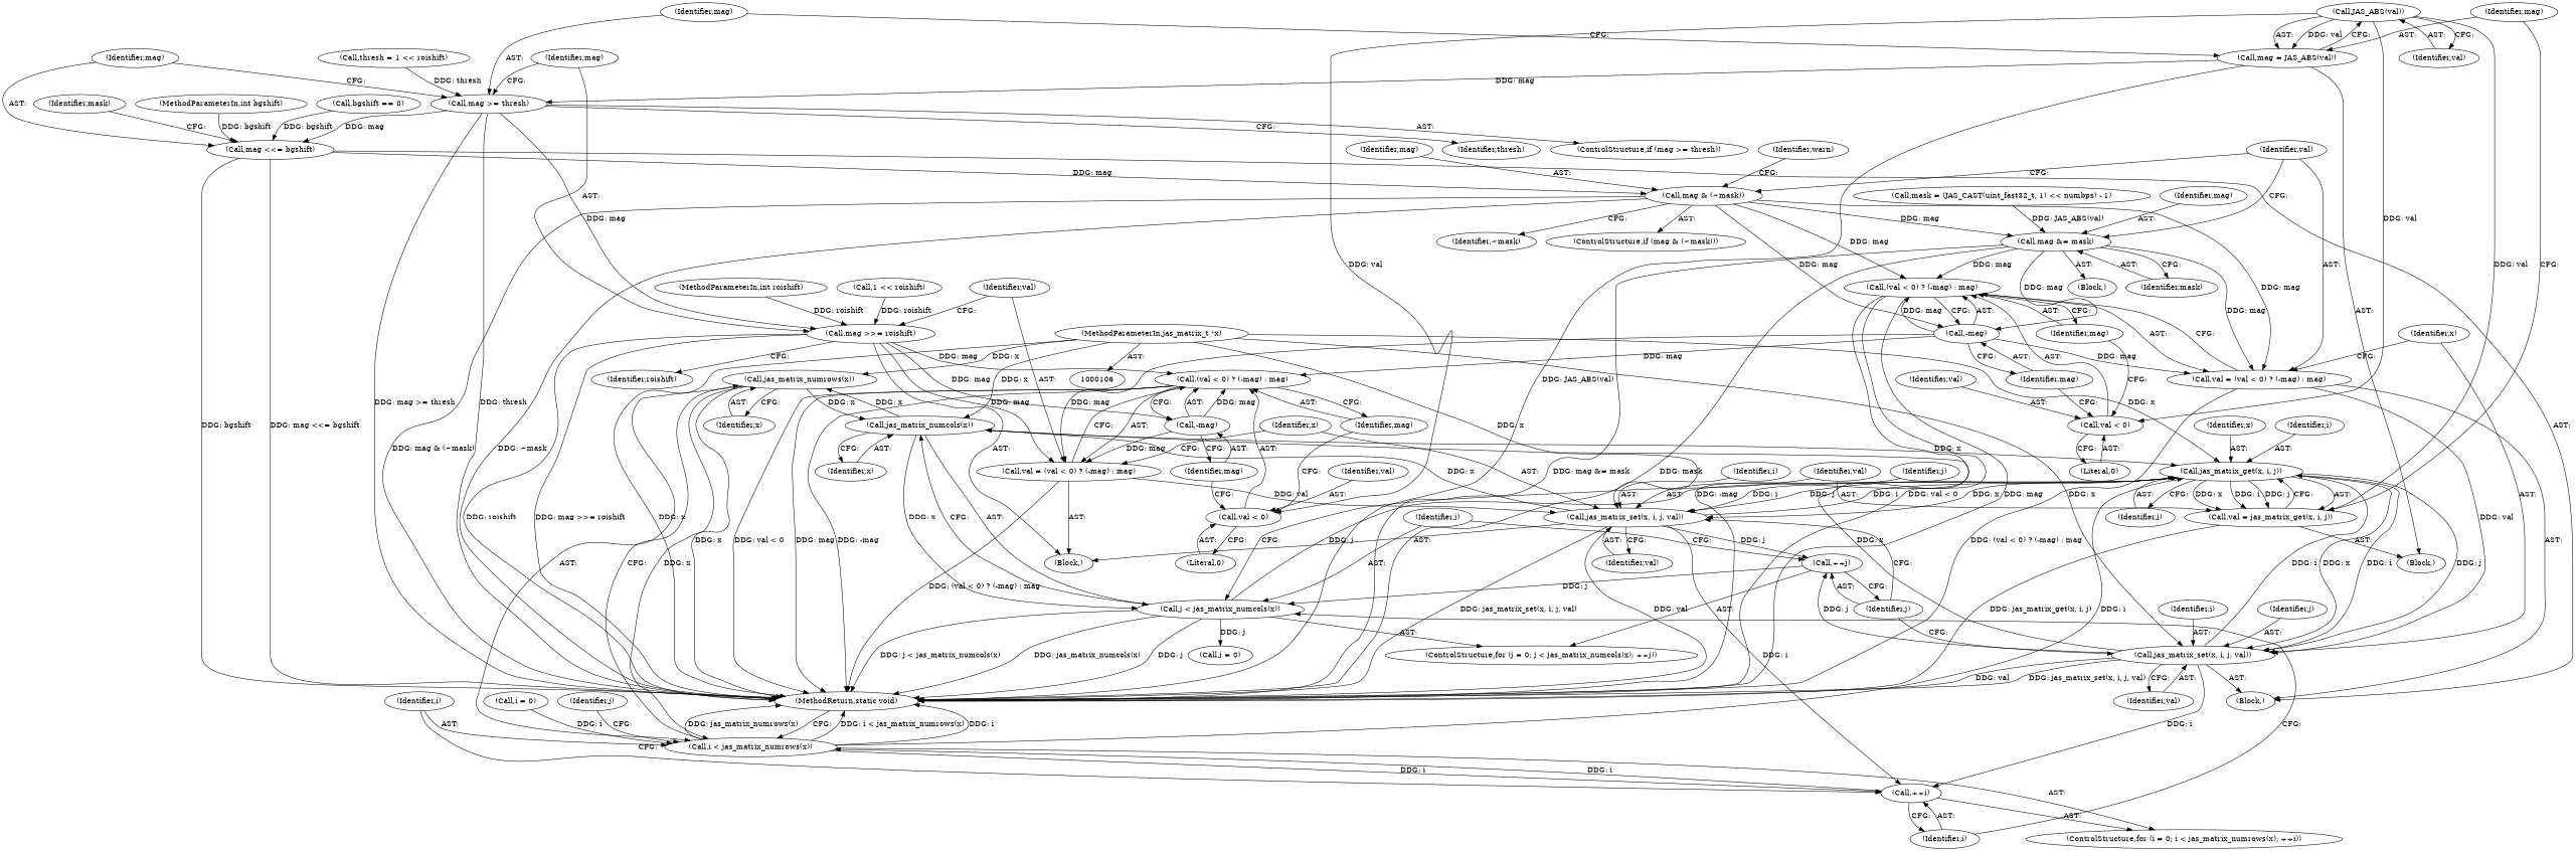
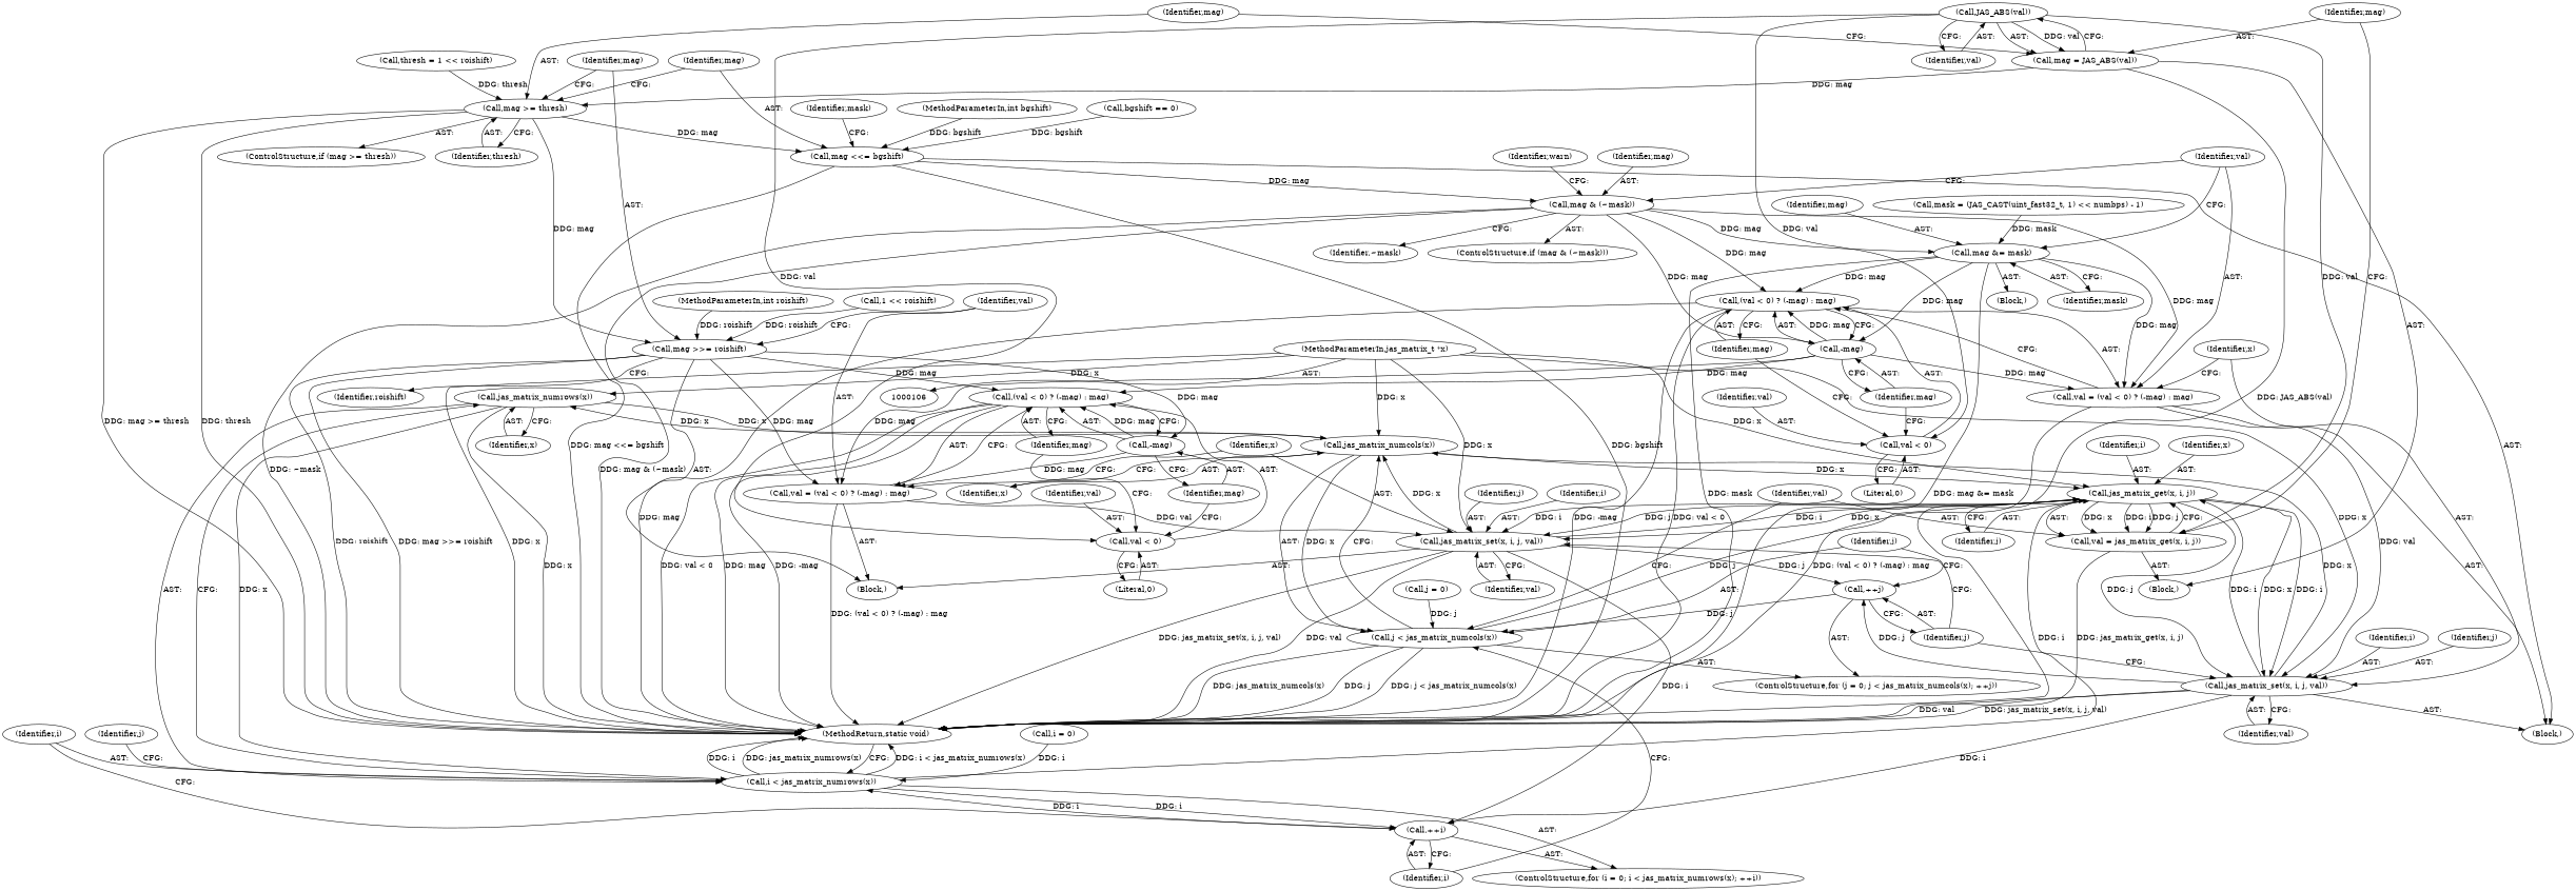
  digraph {
    n1 [label="(MethodParameterIn,jas_matrix_t *x)"]
    n2 [label="(Call,jas_matrix_numrows(x))"]
    n3 [label="(Call,jas_matrix_get(x, i, j))"]
    n4 [label="(Call,jas_matrix_set(x, i, j, val))"]
    n5 [label="(Call,jas_matrix_numcols(x))"]
    n6 [label="(Call,jas_matrix_set(x, i, j, val))"]
    n7 [label="(MethodReturn,static void)"]
    1000106
    n9 [label="(Call,i < jas_matrix_numrows(x))"]
    n10 [label="(Identifier,x)"]
    n11 [label="(Call,val = jas_matrix_get(x, i, j))"]
    n12 [label="(Identifier,j)"]
    n13 [label="(Call,++i)"]
    n14 [label="(Block,)"]
    n15 [label="(Call,++j)"]
    n16 [label="(Identifier,val)"]
    n17 [label="(Call,j < jas_matrix_numcols(x))"]
    n18 [label="(Identifier,x)"]
    n19 [label="(Block,)"]
    n20 [label="(Identifier,val)"]
    n21 [label="(ControlStructure,for (i = 0; i < jas_matrix_numrows(x); ++i))"]
    n22 [label="(Identifier,i)"]
    n23 [label="(Block,)"]
    n24 [label="(Call,JAS_ABS(val))"]
    n25 [label="(Call,mag = JAS_ABS(val))"]
    n26 [label="(Call,val < 0)"]
    n27 [label="(Call,val < 0)"]
    n28 [label="(Identifier,val)"]
    n29 [label="(Call,mag >= thresh)"]
    n30 [label="(Call,(val < 0) ? (-mag) : mag)"]
    n31 [label="(Literal,0)"]
    n32 [label="(Call,(val < 0) ? (-mag) : mag)"]
    n33 [label="(Literal,0)"]
    n34 [label="(Call,mag >>= roishift)"]
    n35 [label="(Call,mag <<= bgshift)"]
    n36 [label="(Identifier,thresh)"]
    n37 [label="(ControlStructure,if (mag >= thresh))"]
    n38 [label="(Call,val = (val < 0) ? (-mag) : mag)"]
    n39 [label="(Call,-mag)"]
    n40 [label="(Identifier,roishift)"]
    n41 [label="(Call,mag & (~mask))"]
    n42 [label="(Identifier,mag)"]
    n43 [label="(Identifier,mag)"]
    n44 [label="(ControlStructure,for (j = 0; j < jas_matrix_numcols(x); ++j))"]
    n45 [label="(Identifier,j)"]
    n46 [label="(Call,mag &= mask)"]
    n47 [label="(Call,val = (val < 0) ? (-mag) : mag)"]
    n48 [label="(Call,-mag)"]
    n49 [label="(Identifier,~mask)"]
    n50 [label="(ControlStructure,if (mag & (~mask)))"]
    n51 [label="(Block,)"]
    n52 [label="(Identifier,mask)"]
    n53 [label="(Identifier,mag)"]
    n54 [label="(Identifier,mag)"]
    n55 [label="(Identifier,j)"]
    n56 [label="(Identifier,i)"]
    n57 [label="(Identifier,val)"]
    n58 [label="(Identifier,mag)"]
    n59 [label="(Identifier,mag)"]
    n60 [label="(Call,1 << roishift)"]
    n61 [label="(MethodParameterIn,int roishift)"]
    n62 [label="(Identifier,x)"]
    n63 [label="(Identifier,j)"]
    n64 [label="(Identifier,mag)"]
    n65 [label="(Identifier,val)"]
    n66 [label="(Identifier,mag)"]
    n67 [label="(Identifier,warn)"]
    n68 [label="(Call,bgshift == 0)"]
    n69 [label="(Identifier,i)"]
    n70 [label="(Identifier,mask)"]
    n71 [label="(Identifier,j)"]
    n72 [label="(Identifier,mag)"]
    n73 [label="(Identifier,val)"]
    n74 [label="(Identifier,val)"]
    n75 [label="(Identifier,i)"]
    n76 [label="(Identifier,val)"]
    n77 [label="(Call,mask = (JAS_CAST(uint_fast32_t, 1) << numbps) - 1)"]
    n78 [label="(Identifier,x)"]
    n79 [label="(Call,i = 0)"]
    n80 [label="(Identifier,i)"]
    n81 [label="(MethodParameterIn,int bgshift)"]
    n82 [label="(Identifier,j)"]
    n83 [label="(Identifier,mag)"]
    n84 [label="(Call,thresh = 1 << roishift)"]
    n85 [label="(Call,j = 0)"]
    n86 [label="(Identifier,x)"]
    n1 -> n2 [label="DDG: x"]
    n1 -> n3 [label="DDG: x"]
    n1 -> n4 [label="DDG: x"]
    n1 -> n5 [label="DDG: x"]
    n1 -> n6 [label="DDG: x"]
    n1 -> n7 [label="DDG: x"]
    n1 -> 1000106 [label="AST: "]
    n2 -> n5 [label="DDG: x"]
    n2 -> n7 [label="DDG: x"]
    n2 -> n9 [label="AST: "]
    n2 -> n9 [label="DDG: x"]
    n2 -> n10 [label="CFG: "]
    n3 -> n4 [label="DDG: x"]
    n3 -> n4 [label="DDG: i"]
    n3 -> n4 [label="DDG: j"]
    n3 -> n6 [label="DDG: x"]
    n3 -> n6 [label="DDG: i"]
    n3 -> n6 [label="DDG: j"]
    n3 -> n11 [label="AST: "]
    n3 -> n11 [label="DDG: x"]
    n3 -> n11 [label="DDG: i"]
    n3 -> n11 [label="DDG: j"]
    n3 -> n12 [label="CFG: "]
    n4 -> n3 [label="DDG: i"]
    n4 -> n5 [label="DDG: x"]
    n4 -> n7 [label="DDG: val"]
    n4 -> n7 [label="DDG: jas_matrix_set(x, i, j, val)"]
    n4 -> n13 [label="DDG: i"]
    n4 -> n14 [label="AST: "]
    n4 -> n15 [label="DDG: j"]
    n4 -> n16 [label="CFG: "]
    n5 -> n2 [label="DDG: x"]
    n5 -> n3 [label="DDG: x"]
    n5 -> n17 [label="AST: "]
    n5 -> n17 [label="DDG: x"]
    n5 -> n18 [label="CFG: "]
    n6 -> n3 [label="DDG: i"]
    n6 -> n5 [label="DDG: x"]
    n6 -> n7 [label="DDG: val"]
    n6 -> n7 [label="DDG: jas_matrix_set(x, i, j, val)"]
    n6 -> n13 [label="DDG: i"]
    n6 -> n15 [label="DDG: j"]
    n6 -> n19 [label="AST: "]
    n6 -> n20 [label="CFG: "]
    n7 -> n9 [label="CFG: "]
    n9 -> n2 [label="CFG: "]
    n9 -> n3 [label="DDG: i"]
    n9 -> n7 [label="DDG: i < jas_matrix_numrows(x)"]
    n9 -> n7 [label="DDG: i"]
    n9 -> n7 [label="DDG: jas_matrix_numrows(x)"]
    n9 -> n13 [label="DDG: i"]
    n9 -> n21 [label="AST: "]
    n10 -> n2 [label="AST: "]
    n11 -> n3 [label="CFG: "]
    n11 -> n7 [label="DDG: jas_matrix_get(x, i, j)"]
    n11 -> n23 [label="AST: "]
    n12 -> n3 [label="AST: "]
    n13 -> n9 [label="DDG: i"]
    n13 -> n21 [label="AST: "]
    n13 -> n22 [label="CFG: "]
    n15 -> n17 [label="DDG: j"]
    n15 -> n44 [label="AST: "]
    n15 -> n45 [label="CFG: "]
    n16 -> n4 [label="AST: "]
    n17 -> n3 [label="DDG: j"]
    n17 -> n5 [label="CFG: "]
    n17 -> n7 [label="DDG: jas_matrix_numcols(x)"]
    n17 -> n7 [label="DDG: j"]
    n17 -> n7 [label="DDG: j < jas_matrix_numcols(x)"]
    n17 -> n44 [label="AST: "]
    n18 -> n5 [label="AST: "]
    n20 -> n6 [label="AST: "]
    n22 -> n13 [label="AST: "]
    n22 -> n17 [label="CFG: "]
    n24 -> n11 [label="DDG: val"]
    n24 -> n25 [label="AST: "]
    n24 -> n25 [label="DDG: val"]
    n24 -> n26 [label="DDG: val"]
    n24 -> n27 [label="DDG: val"]
    n24 -> n28 [label="CFG: "]
    n25 -> n7 [label="DDG: JAS_ABS(val)"]
    n25 -> n23 [label="AST: "]
    n25 -> n24 [label="CFG: "]
    n25 -> n29 [label="DDG: mag"]
    n26 -> n30 [label="AST: "]
    n26 -> n31 [label="CFG: "]
    n27 -> n32 [label="AST: "]
    n27 -> n33 [label="CFG: "]
    n28 -> n24 [label="AST: "]
    n29 -> n7 [label="DDG: thresh"]
    n29 -> n7 [label="DDG: mag >= thresh"]
    n29 -> n34 [label="DDG: mag"]
    n29 -> n35 [label="DDG: mag"]
    n29 -> n36 [label="CFG: "]
    n29 -> n37 [label="AST: "]
    n30 -> n7 [label="DDG: val < 0"]
    n30 -> n7 [label="DDG: mag"]
    n30 -> n7 [label="DDG: -mag"]
    n30 -> n38 [label="AST: "]
    n30 -> n39 [label="CFG: "]
    n30 -> n43 [label="CFG: "]
    n31 -> n26 [label="AST: "]
    n32 -> n7 [label="DDG: val < 0"]
    n32 -> n7 [label="DDG: mag"]
    n32 -> n7 [label="DDG: -mag"]
    n32 -> n47 [label="AST: "]
    n32 -> n48 [label="CFG: "]
    n32 -> n54 [label="CFG: "]
    n33 -> n27 [label="AST: "]
    n34 -> n7 [label="DDG: roishift"]
    n34 -> n7 [label="DDG: mag >>= roishift"]
    n34 -> n14 [label="AST: "]
    n34 -> n30 [label="DDG: mag"]
    n34 -> n38 [label="DDG: mag"]
    n34 -> n39 [label="DDG: mag"]
    n34 -> n40 [label="CFG: "]
    n35 -> n7 [label="DDG: mag <<= bgshift"]
    n35 -> n7 [label="DDG: bgshift"]
    n35 -> n19 [label="AST: "]
    n35 -> n41 [label="DDG: mag"]
+   n36 -> n29 [label="AST: "]
    n38 -> n4 [label="DDG: val"]
    n38 -> n7 [label="DDG: (val < 0) ? (-mag) : mag"]
    n38 -> n14 [label="AST: "]
    n38 -> n30 [label="CFG: "]
    n39 -> n30 [label="AST: "]
    n39 -> n30 [label="DDG: mag"]
    n39 -> n38 [label="DDG: mag"]
    n39 -> n42 [label="CFG: "]
    n41 -> n7 [label="DDG: mag & (~mask)"]
    n41 -> n7 [label="DDG: ~mask"]
    n41 -> n32 [label="DDG: mag"]
    n41 -> n46 [label="DDG: mag"]
    n41 -> n47 [label="DDG: mag"]
    n41 -> n48 [label="DDG: mag"]
    n41 -> n49 [label="CFG: "]
    n41 -> n50 [label="AST: "]
    n42 -> n26 [label="CFG: "]
    n42 -> n39 [label="AST: "]
    n43 -> n26 [label="CFG: "]
    n43 -> n30 [label="AST: "]
    n45 -> n4 [label="CFG: "]
    n45 -> n6 [label="CFG: "]
    n45 -> n15 [label="AST: "]
    n46 -> n7 [label="DDG: mask"]
    n46 -> n7 [label="DDG: mag &= mask"]
    n46 -> n32 [label="DDG: mag"]
    n46 -> n47 [label="DDG: mag"]
    n46 -> n48 [label="DDG: mag"]
    n46 -> n51 [label="AST: "]
    n46 -> n52 [label="CFG: "]
    n47 -> n6 [label="DDG: val"]
    n47 -> n7 [label="DDG: (val < 0) ? (-mag) : mag"]
    n47 -> n19 [label="AST: "]
    n47 -> n32 [label="CFG: "]
    n48 -> n30 [label="DDG: mag"]
    n48 -> n32 [label="AST: "]
    n48 -> n32 [label="DDG: mag"]
    n48 -> n38 [label="DDG: mag"]
    n48 -> n47 [label="DDG: mag"]
    n48 -> n53 [label="CFG: "]
    n52 -> n46 [label="AST: "]
    n53 -> n27 [label="CFG: "]
    n53 -> n48 [label="AST: "]
    n54 -> n27 [label="CFG: "]
    n54 -> n32 [label="AST: "]
    n55 -> n6 [label="AST: "]
    n56 -> n4 [label="AST: "]
    n57 -> n27 [label="AST: "]
    n58 -> n41 [label="AST: "]
    n59 -> n25 [label="CFG: "]
    n59 -> n29 [label="AST: "]
    n60 -> n34 [label="DDG: roishift"]
    n61 -> n34 [label="DDG: roishift"]
    n62 -> n6 [label="AST: "]
    n62 -> n47 [label="CFG: "]
    n63 -> n15 [label="CFG: "]
    n63 -> n17 [label="AST: "]
    n64 -> n11 [label="CFG: "]
    n64 -> n25 [label="AST: "]
    n65 -> n41 [label="CFG: "]
    n65 -> n46 [label="CFG: "]
    n65 -> n47 [label="AST: "]
    n66 -> n29 [label="CFG: "]
    n66 -> n34 [label="AST: "]
    n67 -> n41 [label="CFG: "]
    n68 -> n35 [label="DDG: bgshift"]
    n69 -> n9 [label="AST: "]
    n69 -> n13 [label="CFG: "]
    n70 -> n35 [label="CFG: "]
    n71 -> n4 [label="AST: "]
    n72 -> n29 [label="CFG: "]
    n72 -> n35 [label="AST: "]
    n73 -> n26 [label="AST: "]
    n74 -> n34 [label="CFG: "]
    n74 -> n38 [label="AST: "]
    n75 -> n3 [label="AST: "]
    n76 -> n11 [label="AST: "]
    n76 -> n17 [label="CFG: "]
-   n77 -> n46 [label="DDG: JAS_ABS(val)"]
+   n77 -> n46 [label="DDG: mask"]
    n78 -> n4 [label="AST: "]
    n78 -> n38 [label="CFG: "]
    n79 -> n9 [label="DDG: i"]
    n80 -> n6 [label="AST: "]
    n81 -> n35 [label="DDG: bgshift"]
    n82 -> n9 [label="CFG: "]
    n83 -> n46 [label="AST: "]
    n84 -> n29 [label="DDG: thresh"]
-   n17 -> n85 [label="DDG: j"]
+   n85 -> n17 [label="DDG: j"]
    n86 -> n3 [label="AST: "]
  }
